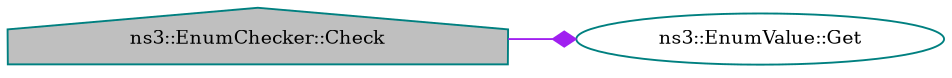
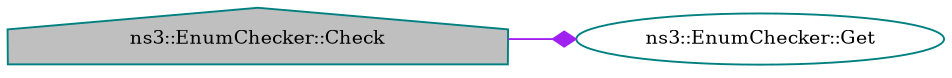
  digraph {
    rankdir=LR
    fontname="DejaVu Serif"
    node [color=teal fontname="DejaVu Serif" fontsize=10 style=filled]
    n1 [fillcolor=grey75 fontcolor=black height=0.2 label="ns3::EnumChecker::Check" shape=house width=0.4]
-   n2 [fillcolor=white height=0.2 label="ns3::EnumValue::Get" shape=ellipse width=0.4]
+   n2 [fillcolor=white height=0.2 label="ns3::EnumChecker::Get" shape=ellipse width=0.4]
    n1 -> n2 [color=purple fontname="DejaVu Serif" fontsize=10 labelfontname=Helvetica labelfontsize=10 style=solid arrowhead=diamond]
  }
